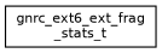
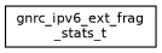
  digraph {
    rankdir=LR
-   n1 [color=black fillcolor=white fontname=Helvetica fontsize=10 height=0.2 label="gnrc_ext6_ext_frag\l_stats_t" shape=record style=filled width=0.4]
+   n1 [color=black fillcolor=white fontname=Helvetica fontsize=10 height=0.2 label="gnrc_ipv6_ext_frag\l_stats_t" shape=record style=filled width=0.4]
  }
